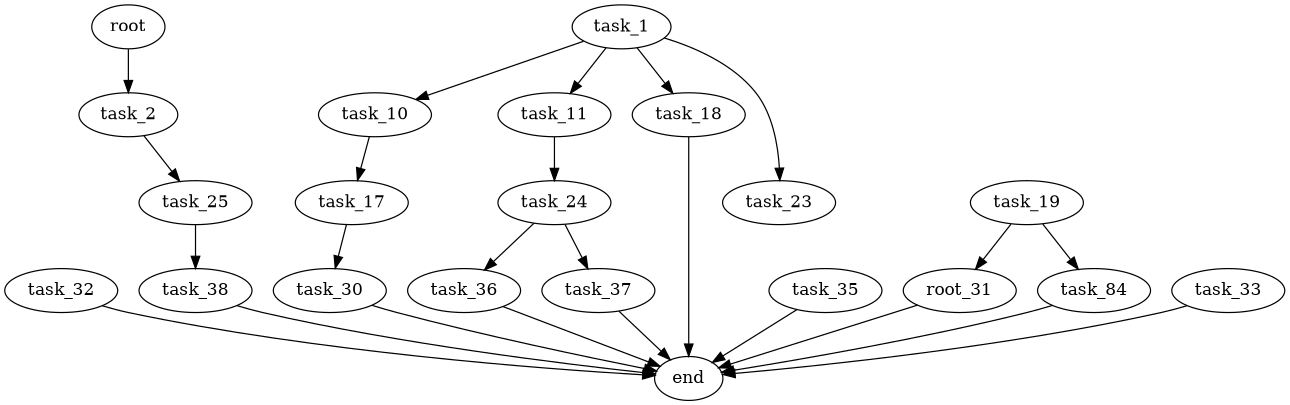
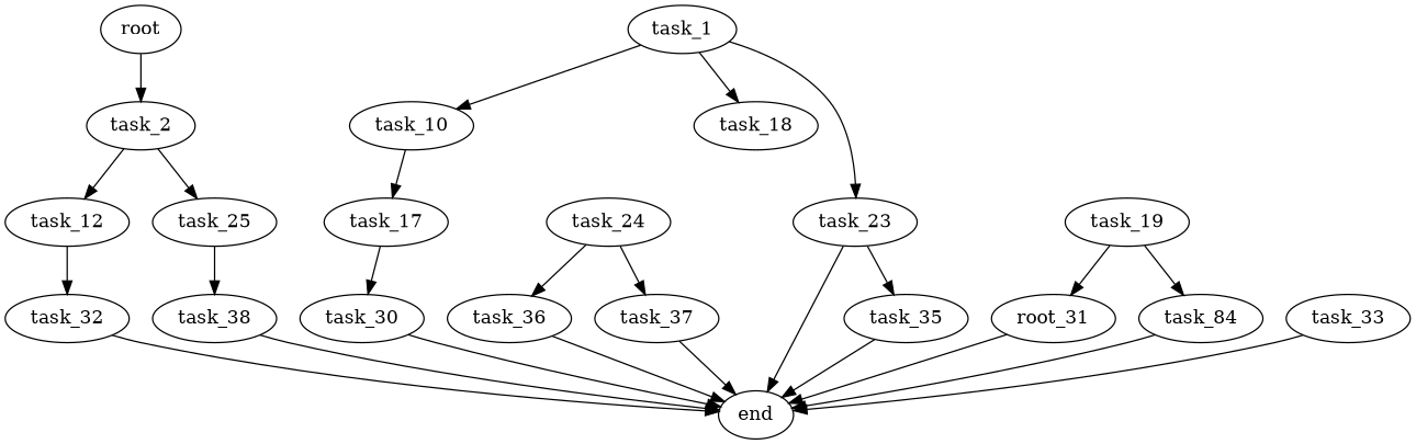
  digraph {
    root
    task_2
    task_1
    task_10
-   task_11
    task_18
    task_23
+   task_12
    task_25
    task_17
    task_24
    end
    n13 [label=root_31]
    task_19
    n15 [label=task_84]
    task_35
    task_32
    task_38
    task_30
    task_33
    task_36
    task_37
    root -> task_2
+   task_2 -> task_12
    task_2 -> task_25
    task_1 -> task_10
-   task_1 -> task_11
    task_1 -> task_18
    task_1 -> task_23
    task_10 -> task_17
-   task_11 -> task_24
-   task_18 -> end
+   task_23 -> end
+   task_23 -> task_35
+   task_12 -> task_32
    task_25 -> task_38
    task_17 -> task_30
    task_24 -> task_36
    task_24 -> task_37
    n13 -> end
    task_19 -> n13
    task_19 -> n15
    n15 -> end
    task_35 -> end
    task_32 -> end
    task_38 -> end
    task_30 -> end
    task_33 -> end
    task_36 -> end
    task_37 -> end
  }
